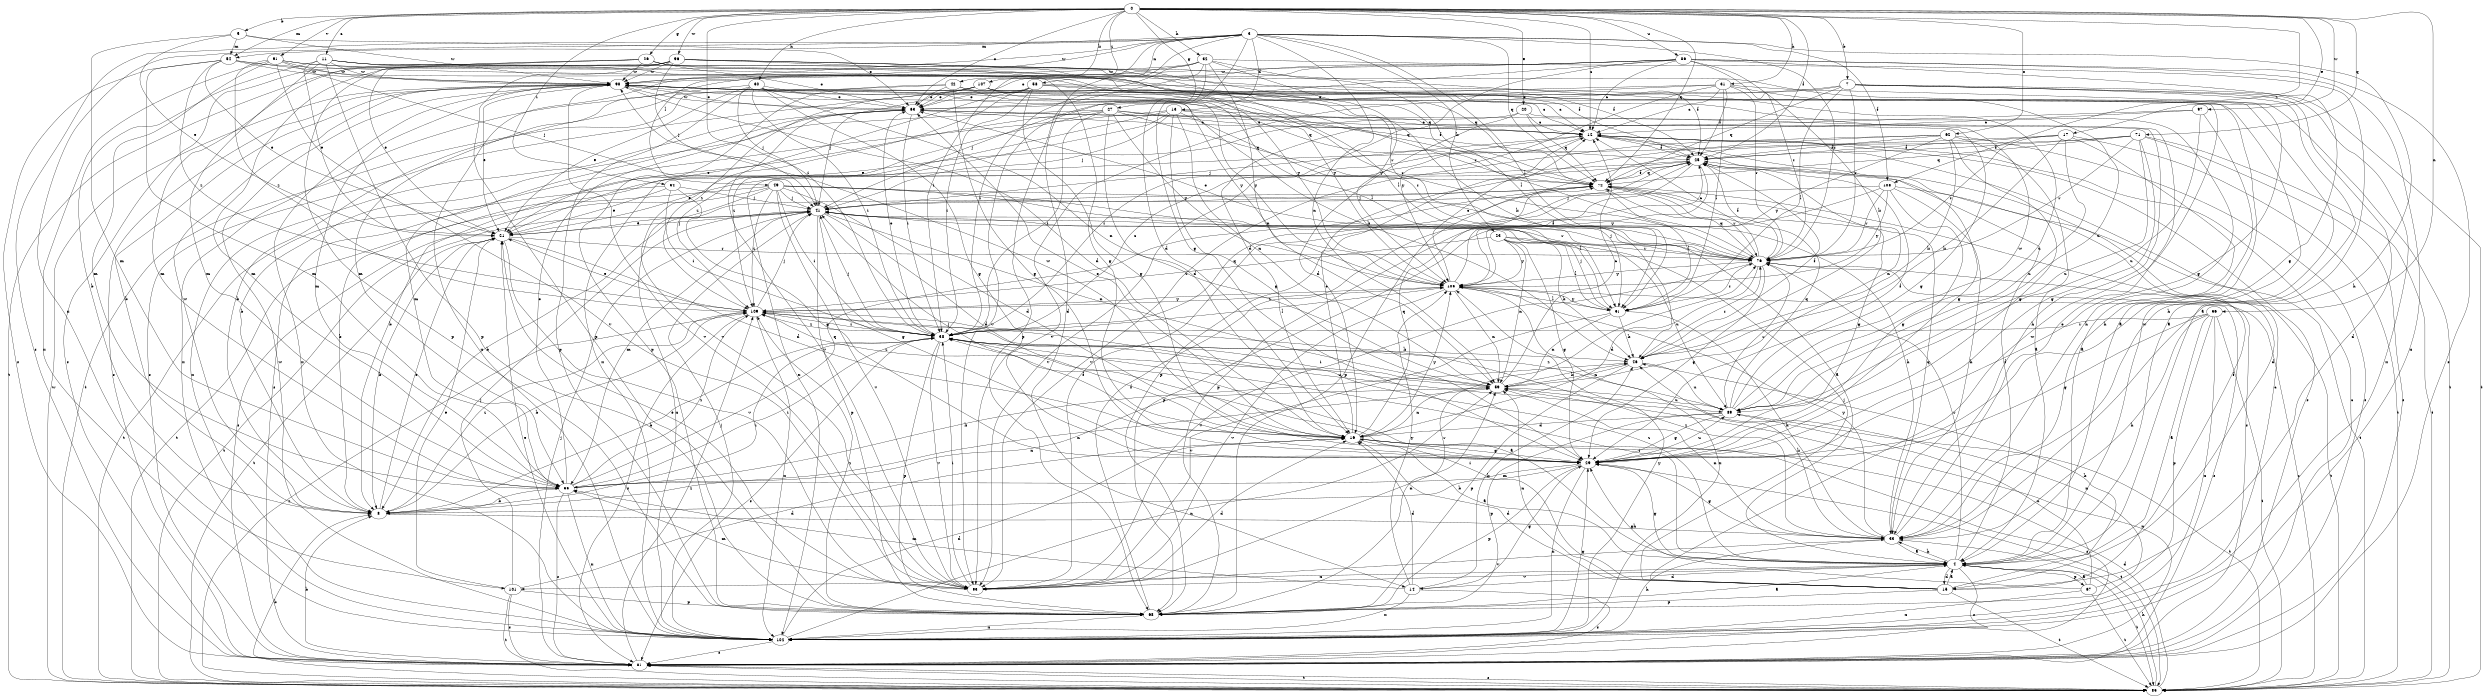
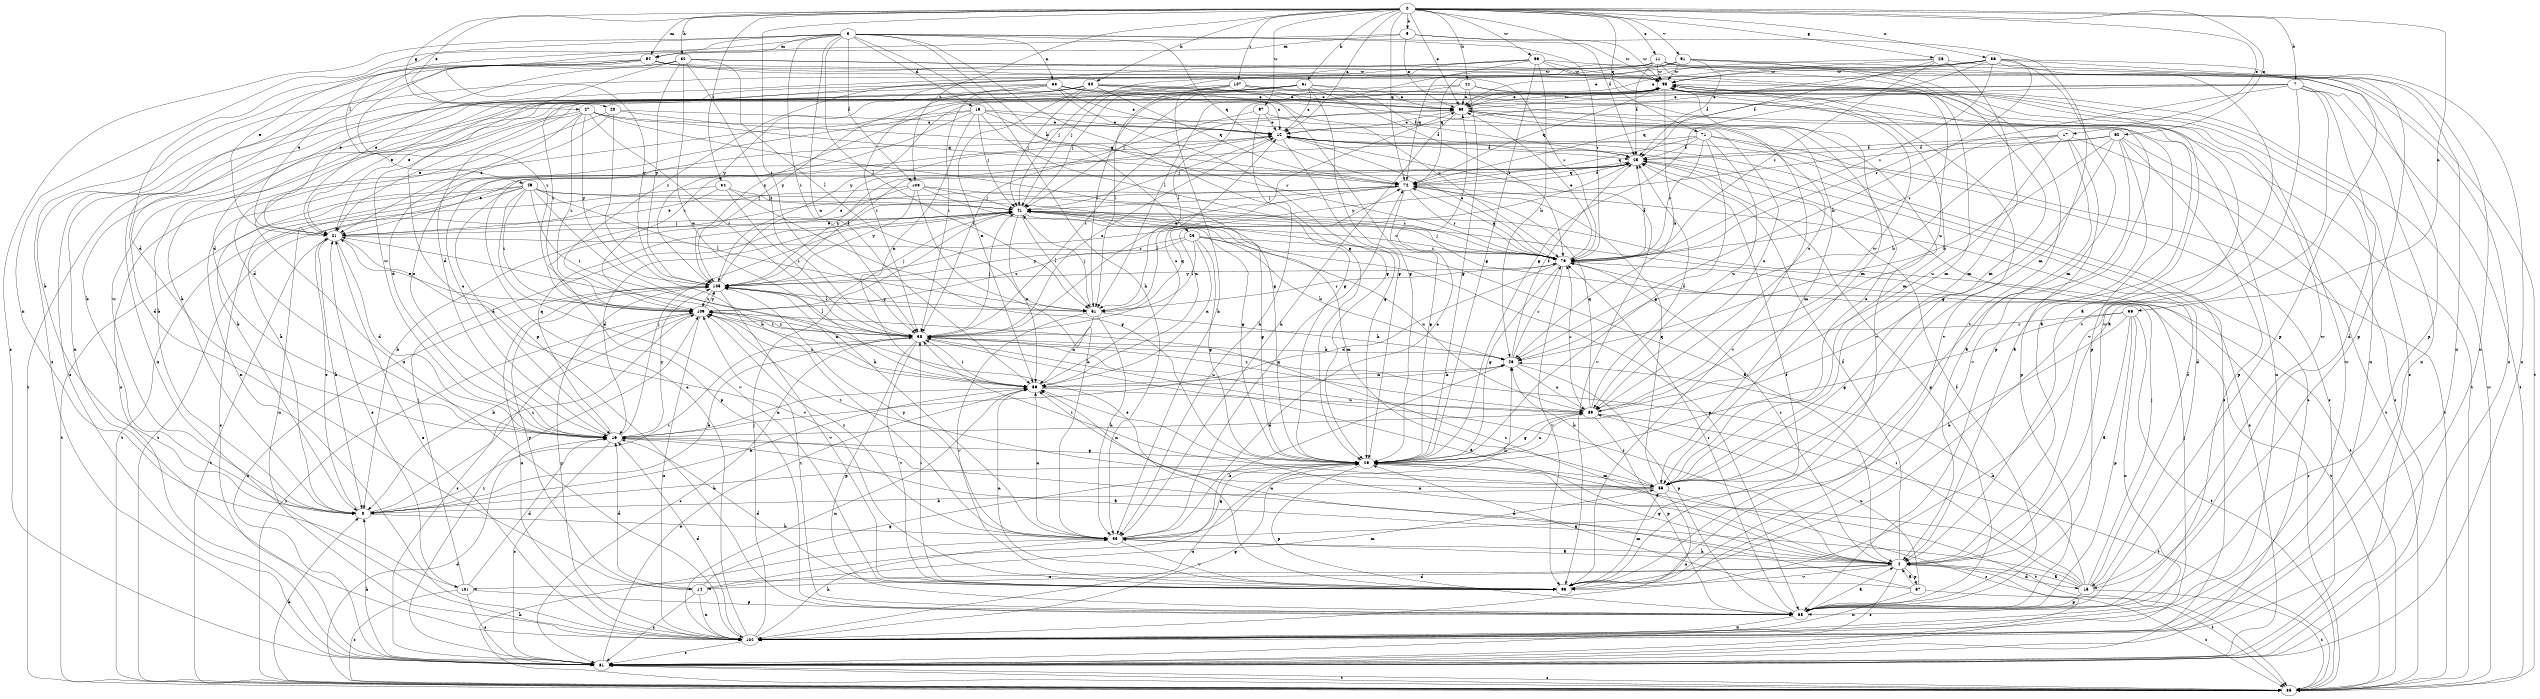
  strict digraph {
    0
    5
    7
    11
    12
    17
    20
    25
    26
    27
    30
    31
    32
    34
    38
    42
    54
    56
    62
    63
    71
    72
    86
    91
    96
    97
    107
    108
    98
    21
    55
    51
    76
    4
    15
    85
    93
    102
    81
    8
    68
    89
    29
    41
    46
    33
    16
    59
    105
    109
    3
    13
    14
    n54 [label=23]
    49
    58
    101
    67
    0 -> 5 [label=b]
    0 -> 7 [label=b]
    0 -> 11 [label=c]
    0 -> 12 [label=c]
    0 -> 17 [label=e]
    0 -> 20 [label=e]
    0 -> 25 [label=f]
    0 -> 26 [label=g]
    0 -> 27 [label=g]
    0 -> 30 [label=h]
    0 -> 31 [label=h]
    0 -> 32 [label=h]
    0 -> 34 [label=i]
    0 -> 38 [label=i]
    0 -> 42 [label=k]
    0 -> 54 [label=m]
    0 -> 56 [label=n]
    0 -> 62 [label=o]
    0 -> 63 [label=o]
    0 -> 71 [label=q]
    0 -> 72 [label=q]
    0 -> 86 [label=u]
    0 -> 91 [label=v]
    0 -> 96 [label=w]
    0 -> 97 [label=w]
    0 -> 107 [label=z]
    0 -> 108 [label=z]
    5 -> 54 [label=m]
    5 -> 63 [label=o]
    5 -> 98 [label=w]
    5 -> 21 [label=e]
    5 -> 55 [label=m]
    7 -> 63 [label=o]
    7 -> 72 [label=q]
    7 -> 51 [label=l]
    7 -> 76 [label=r]
    7 -> 4 [label=a]
    7 -> 15 [label=d]
    7 -> 85 [label=t]
    7 -> 93 [label=v]
    7 -> 102 [label=x]
    11 -> 25 [label=f]
    11 -> 72 [label=q]
    11 -> 98 [label=w]
    11 -> 21 [label=e]
    11 -> 55 [label=m]
-   26 -> 81 [label=s]
+   11 -> 81 [label=s]
    11 -> 8 [label=b]
    11 -> 68 [label=p]
    11 -> 89 [label=u]
    12 -> 25 [label=f]
    12 -> 15 [label=d]
    12 -> 93 [label=v]
    12 -> 81 [label=s]
    12 -> 29 [label=g]
    12 -> 41 [label=j]
    17 -> 25 [label=f]
    17 -> 76 [label=r]
    17 -> 4 [label=a]
    17 -> 85 [label=t]
    17 -> 68 [label=p]
    17 -> 89 [label=u]
    17 -> 46 [label=k]
    20 -> 12 [label=c]
    20 -> 72 [label=q]
    20 -> 21 [label=e]
    20 -> 33 [label=h]
    20 -> 16 [label=d]
    25 -> 72 [label=q]
    25 -> 21 [label=e]
    25 -> 8 [label=b]
    25 -> 68 [label=p]
    25 -> 59 [label=n]
    25 -> 105 [label=y]
    26 -> 25 [label=f]
    26 -> 63 [label=o]
    26 -> 98 [label=w]
    26 -> 55 [label=m]
    26 -> 76 [label=r]
    26 -> 68 [label=p]
    27 -> 12 [label=c]
    27 -> 38 [label=i]
    27 -> 72 [label=q]
    27 -> 21 [label=e]
    27 -> 8 [label=b]
    27 -> 29 [label=g]
    27 -> 16 [label=d]
    27 -> 105 [label=y]
    27 -> 109 [label=z]
    30 -> 12 [label=c]
    30 -> 38 [label=i]
    30 -> 63 [label=o]
    30 -> 72 [label=q]
    30 -> 21 [label=e]
    30 -> 102 [label=x]
    30 -> 68 [label=p]
    30 -> 29 [label=g]
    30 -> 41 [label=j]
    30 -> 59 [label=n]
    31 -> 12 [label=c]
    31 -> 25 [label=f]
    31 -> 63 [label=o]
    31 -> 51 [label=l]
    31 -> 76 [label=r]
    31 -> 85 [label=t]
    31 -> 29 [label=g]
    31 -> 41 [label=j]
    31 -> 105 [label=y]
    32 -> 38 [label=i]
    32 -> 98 [label=w]
    32 -> 51 [label=l]
    32 -> 4 [label=a]
    32 -> 102 [label=x]
    32 -> 68 [label=p]
    32 -> 16 [label=d]
    32 -> 59 [label=n]
    32 -> 105 [label=y]
    34 -> 38 [label=i]
    34 -> 21 [label=e]
    34 -> 85 [label=t]
    34 -> 29 [label=g]
    34 -> 41 [label=j]
    38 -> 12 [label=c]
    38 -> 63 [label=o]
    38 -> 72 [label=q]
    38 -> 4 [label=a]
    38 -> 93 [label=v]
    38 -> 81 [label=s]
    38 -> 8 [label=b]
    38 -> 68 [label=p]
    38 -> 89 [label=u]
    38 -> 41 [label=j]
    38 -> 46 [label=k]
    38 -> 105 [label=l]
    38 -> 109 [label=z]
    42 -> 63 [label=o]
    42 -> 4 [label=a]
    42 -> 8 [label=b]
    42 -> 68 [label=p]
    42 -> 29 [label=g]
    42 -> 105 [label=y]
    54 -> 98 [label=w]
    54 -> 21 [label=e]
    54 -> 55 [label=m]
    54 -> 76 [label=r]
    54 -> 81 [label=s]
    54 -> 105 [label=y]
    54 -> 109 [label=z]
    56 -> 38 [label=r]
    56 -> 4 [label=a]
    56 -> 85 [label=t]
    56 -> 102 [label=x]
    56 -> 68 [label=p]
    56 -> 29 [label=g]
    56 -> 33 [label=h]
    62 -> 25 [label=f]
    62 -> 4 [label=a]
    62 -> 93 [label=v]
    62 -> 81 [label=s]
    62 -> 68 [label=p]
    62 -> 29 [label=g]
    62 -> 46 [label=k]
    62 -> 105 [label=y]
    63 -> 12 [label=c]
    63 -> 38 [label=i]
    63 -> 98 [label=w]
    63 -> 55 [label=m]
    63 -> 93 [label=v]
    63 -> 102 [label=x]
    63 -> 33 [label=h]
    71 -> 25 [label=f]
    71 -> 72 [label=q]
    71 -> 76 [label=r]
    71 -> 85 [label=t]
    71 -> 81 [label=s]
    71 -> 8 [label=b]
    71 -> 89 [label=u]
    71 -> 29 [label=g]
    72 -> 25 [label=f]
    72 -> 51 [label=l]
    72 -> 76 [label=r]
    72 -> 81 [label=s]
    72 -> 8 [label=b]
    72 -> 29 [label=g]
    72 -> 41 [label=j]
    86 -> 12 [label=c]
    86 -> 63 [label=o]
    86 -> 98 [label=w]
    86 -> 55 [label=m]
    86 -> 76 [label=r]
    86 -> 93 [label=v]
    86 -> 102 [label=x]
    86 -> 81 [label=s]
    86 -> 29 [label=g]
    86 -> 46 [label=k]
    86 -> 16 [label=d]
    91 -> 25 [label=f]
    91 -> 72 [label=q]
    91 -> 98 [label=w]
    91 -> 55 [label=m]
    91 -> 93 [label=v]
    91 -> 102 [label=x]
    91 -> 41 [label=j]
    91 -> 109 [label=z]
    96 -> 98 [label=w]
    96 -> 21 [label=e]
-   96 -> 55 [label=m]
    96 -> 51 [label=l]
    96 -> 85 [label=t]
    96 -> 68 [label=p]
    96 -> 29 [label=g]
    96 -> 41 [label=j]
    96 -> 46 [label=k]
    96 -> 105 [label=y]
    97 -> 12 [label=c]
    97 -> 38 [label=i]
    97 -> 89 [label=u]
    97 -> 33 [label=h]
    107 -> 63 [label=o]
    107 -> 51 [label=l]
    107 -> 85 [label=t]
    107 -> 93 [label=v]
    107 -> 41 [label=j]
    107 -> 33 [label=h]
    107 -> 105 [label=y]
    108 -> 76 [label=r]
    108 -> 85 [label=t]
    108 -> 68 [label=p]
    108 -> 29 [label=g]
    108 -> 41 [label=j]
    108 -> 33 [label=h]
    108 -> 105 [label=y]
    98 -> 63 [label=o]
    98 -> 72 [label=q]
    98 -> 21 [label=e]
    98 -> 55 [label=m]
    98 -> 93 [label=v]
    98 -> 102 [label=x]
    98 -> 81 [label=s]
    98 -> 8 [label=b]
    98 -> 46 [label=k]
    98 -> 16 [label=d]
    21 -> 76 [label=r]
    21 -> 85 [label=t]
    21 -> 93 [label=v]
    21 -> 8 [label=b]
    21 -> 41 [label=j]
    21 -> 16 [label=d]
    55 -> 38 [label=i]
    55 -> 63 [label=o]
    55 -> 72 [label=q]
    55 -> 102 [label=x]
    55 -> 81 [label=s]
    55 -> 8 [label=b]
    55 -> 46 [label=k]
    55 -> 59 [label=n]
    55 -> 109 [label=z]
    51 -> 76 [label=r]
    51 -> 93 [label=v]
    51 -> 41 [label=j]
    51 -> 46 [label=k]
    51 -> 33 [label=h]
    51 -> 59 [label=n]
    51 -> 105 [label=y]
    76 -> 12 [label=c]
    76 -> 25 [label=f]
    76 -> 63 [label=o]
    76 -> 72 [label=q]
    76 -> 85 [label=t]
    76 -> 93 [label=v]
    76 -> 29 [label=g]
    76 -> 41 [label=j]
    76 -> 16 [label=d]
    76 -> 105 [label=y]
    4 -> 25 [label=f]
    4 -> 38 [label=i]
    4 -> 98 [label=w]
    4 -> 76 [label=r]
    4 -> 15 [label=d]
    4 -> 85 [label=t]
    4 -> 93 [label=v]
    4 -> 81 [label=s]
    4 -> 29 [label=g]
    4 -> 33 [label=h]
    4 -> 109 [label=z]
    4 -> 14 [label=d]
    4 -> 101 [label=x]
    4 -> 67 [label=p]
    15 -> 25 [label=f]
    15 -> 38 [label=i]
    15 -> 98 [label=w]
    15 -> 4 [label=a]
    15 -> 85 [label=t]
    15 -> 68 [label=p]
    15 -> 41 [label=j]
    15 -> 46 [label=k]
    15 -> 16 [label=d]
    15 -> 59 [label=n]
    85 -> 98 [label=w]
    85 -> 76 [label=r]
    85 -> 81 [label=s]
    85 -> 8 [label=b]
    85 -> 33 [label=h]
    85 -> 16 [label=d]
    85 -> 109 [label=z]
    93 -> 25 [label=f]
    93 -> 38 [label=i]
    93 -> 21 [label=e]
    93 -> 55 [label=m]
    93 -> 16 [label=d]
    93 -> 59 [label=n]
    102 -> 12 [label=c]
    102 -> 98 [label=w]
    102 -> 21 [label=e]
    102 -> 81 [label=s]
    102 -> 29 [label=g]
    102 -> 41 [label=j]
    102 -> 33 [label=h]
    102 -> 16 [label=d]
    102 -> 59 [label=n]
    102 -> 105 [label=y]
    81 -> 12 [label=c]
    81 -> 85 [label=t]
    81 -> 8 [label=b]
    81 -> 41 [label=j]
    81 -> 59 [label=n]
    81 -> 109 [label=z]
    8 -> 38 [label=i]
    8 -> 98 [label=w]
    8 -> 21 [label=e]
    8 -> 33 [label=h]
    8 -> 59 [label=n]
    8 -> 109 [label=z]
    68 -> 25 [label=f]
    68 -> 76 [label=r]
    68 -> 4 [label=a]
    68 -> 102 [label=x]
    68 -> 109 [label=z]
    89 -> 25 [label=f]
    89 -> 72 [label=q]
    89 -> 98 [label=w]
    89 -> 76 [label=r]
    89 -> 85 [label=t]
    89 -> 68 [label=p]
    89 -> 29 [label=g]
    89 -> 16 [label=d]
    89 -> 109 [label=z]
    29 -> 55 [label=m]
    29 -> 85 [label=t]
    29 -> 102 [label=x]
    29 -> 8 [label=b]
    29 -> 68 [label=p]
    29 -> 89 [label=u]
    41 -> 21 [label=e]
    41 -> 55 [label=m]
+   41 -> 51 [label=l]
    41 -> 76 [label=r]
    41 -> 85 [label=t]
    41 -> 68 [label=p]
    41 -> 29 [label=g]
    41 -> 16 [label=d]
    41 -> 59 [label=n]
    46 -> 25 [label=f]
    46 -> 76 [label=r]
    46 -> 68 [label=p]
    46 -> 89 [label=u]
    46 -> 59 [label=n]
    33 -> 63 [label=o]
    33 -> 72 [label=q]
    33 -> 4 [label=a]
    33 -> 93 [label=v]
    33 -> 29 [label=g]
    33 -> 46 [label=k]
    33 -> 59 [label=n]
    33 -> 105 [label=y]
    33 -> 109 [label=z]
    16 -> 12 [label=c]
    16 -> 63 [label=o]
    16 -> 72 [label=q]
    16 -> 98 [label=w]
    16 -> 4 [label=a]
    16 -> 81 [label=s]
    16 -> 29 [label=g]
    16 -> 41 [label=j]
    16 -> 59 [label=n]
    16 -> 105 [label=y]
    59 -> 12 [label=c]
    59 -> 38 [label=i]
    59 -> 89 [label=u]
    59 -> 46 [label=k]
    59 -> 109 [label=z]
    105 -> 12 [label=c]
    105 -> 25 [label=f]
    105 -> 51 [label=l]
    105 -> 93 [label=v]
    105 -> 102 [label=x]
    105 -> 81 [label=s]
    105 -> 59 [label=n]
    105 -> 109 [label=z]
    109 -> 38 [label=i]
    109 -> 21 [label=e]
    109 -> 102 [label=x]
    109 -> 81 [label=s]
    109 -> 8 [label=b]
    109 -> 41 [label=j]
    109 -> 105 [label=y]
    3 -> 38 [label=i]
    3 -> 54 [label=m]
    3 -> 72 [label=q]
    3 -> 108 [label=f]
    3 -> 98 [label=w]
    3 -> 51 [label=l]
    3 -> 76 [label=r]
    3 -> 81 [label=s]
    3 -> 29 [label=g]
    3 -> 33 [label=h]
    3 -> 59 [label=n]
    3 -> 13 [label=d]
    3 -> 14 [label=d]
    3 -> n54 [label=k]
    3 -> 49 [label=l]
    3 -> 58 [label=n]
    3 -> 101 [label=x]
    13 -> 12 [label=c]
    13 -> 25 [label=f]
    13 -> 76 [label=r]
    13 -> 102 [label=x]
    13 -> 81 [label=s]
    13 -> 29 [label=g]
    13 -> 41 [label=j]
    13 -> 59 [label=n]
    13 -> 109 [label=z]
    14 -> 55 [label=m]
    14 -> 102 [label=x]
    14 -> 81 [label=s]
    14 -> 29 [label=g]
    14 -> 46 [label=k]
    14 -> 16 [label=d]
    14 -> 105 [label=y]
    n54 -> 51 [label=l]
    n54 -> 76 [label=r]
    n54 -> 89 [label=u]
    n54 -> 29 [label=g]
    n54 -> 46 [label=k]
    n54 -> 59 [label=n]
    n54 -> 105 [label=y]
    n54 -> 109 [label=z]
    49 -> 38 [label=i]
    49 -> 51 [label=l]
    49 -> 4 [label=a]
    49 -> 85 [label=t]
    49 -> 93 [label=v]
    49 -> 102 [label=x]
    49 -> 81 [label=s]
    49 -> 41 [label=j]
    49 -> 33 [label=h]
    49 -> 16 [label=d]
    49 -> 109 [label=z]
    58 -> 12 [label=c]
    58 -> 38 [label=i]
    58 -> 63 [label=o]
    58 -> 76 [label=r]
    58 -> 102 [label=x]
    58 -> 81 [label=s]
    58 -> 89 [label=u]
    58 -> 29 [label=g]
    58 -> 109 [label=z]
    101 -> 21 [label=e]
    101 -> 85 [label=t]
    101 -> 81 [label=s]
    101 -> 68 [label=p]
    101 -> 41 [label=j]
    101 -> 16 [label=d]
    67 -> 4 [label=a]
    67 -> 85 [label=t]
    67 -> 102 [label=x]
    67 -> 89 [label=u]
    67 -> 29 [label=g]
    67 -> 59 [label=n]
  }
